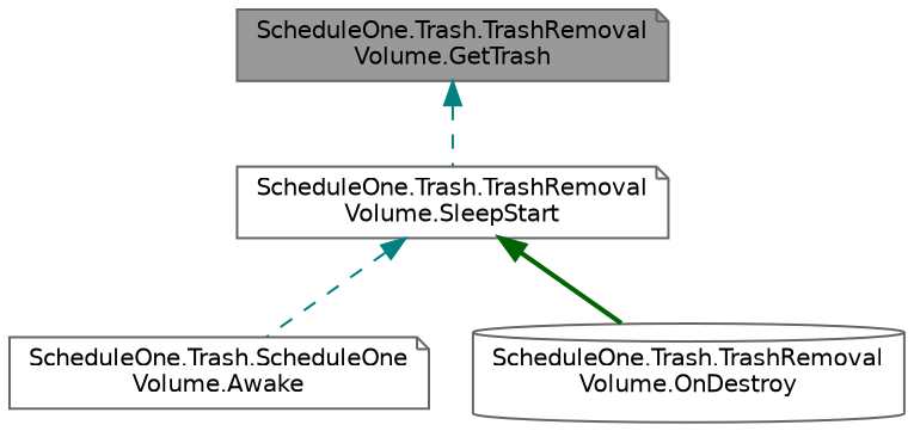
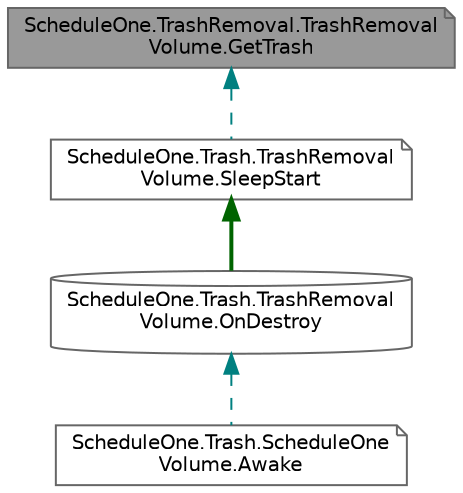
  digraph {
    rankdir=TB
    node [color=grey40 fillcolor=white fontname=Helvetica fontsize=10 shape=note style=filled]
    edge [color=teal dir=back fontname=Helvetica fontsize=10 labelfontname=Helvetica labelfontsize=10 style=dashed]
-   n1 [color=gray40 fillcolor=grey60 fontcolor=black height=0.2 label="ScheduleOne.Trash.TrashRemoval\lVolume.GetTrash" width=0.4]
+   n1 [color=gray40 fillcolor=grey60 fontcolor=black height=0.2 label="ScheduleOne.TrashRemoval.TrashRemoval\lVolume.GetTrash" width=0.4]
    n2 [height=0.2 label="ScheduleOne.Trash.TrashRemoval\lVolume.SleepStart" width=0.4]
    n3 [height=0.2 label="ScheduleOne.Trash.ScheduleOne\lVolume.Awake" width=0.4]
    n4 [height=0.2 label="ScheduleOne.Trash.TrashRemoval\lVolume.OnDestroy" shape=cylinder width=0.4]
    n1 -> n2
-   n2 -> n3
+   n4 -> n3
    n2 -> n4 [color=darkgreen style=bold]
  }
